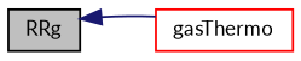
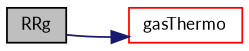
  digraph {
    rankdir=LR
    fontname=Lato
    node [fontname=Lato fontsize=10 shape=record]
    n1 [color=black fillcolor=grey75 fontcolor=black height=0.2 label=RRg style=filled width=0.4]
    n2 [color=red height=0.2 label=gasThermo width=0.4]
-   n2 -> n1 [color=midnightblue fontname=Lato fontsize=10 labelfontname=Helvetica labelfontsize=10 style=solid]
+   n1 -> n2 [color=midnightblue fontname=Lato fontsize=10 labelfontname=Helvetica labelfontsize=10 style=solid]
  }
